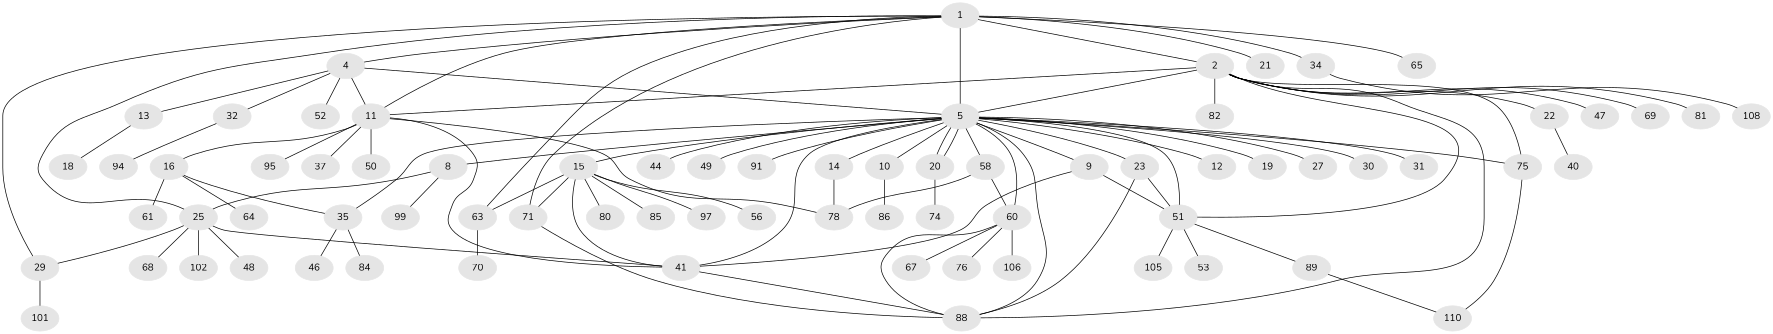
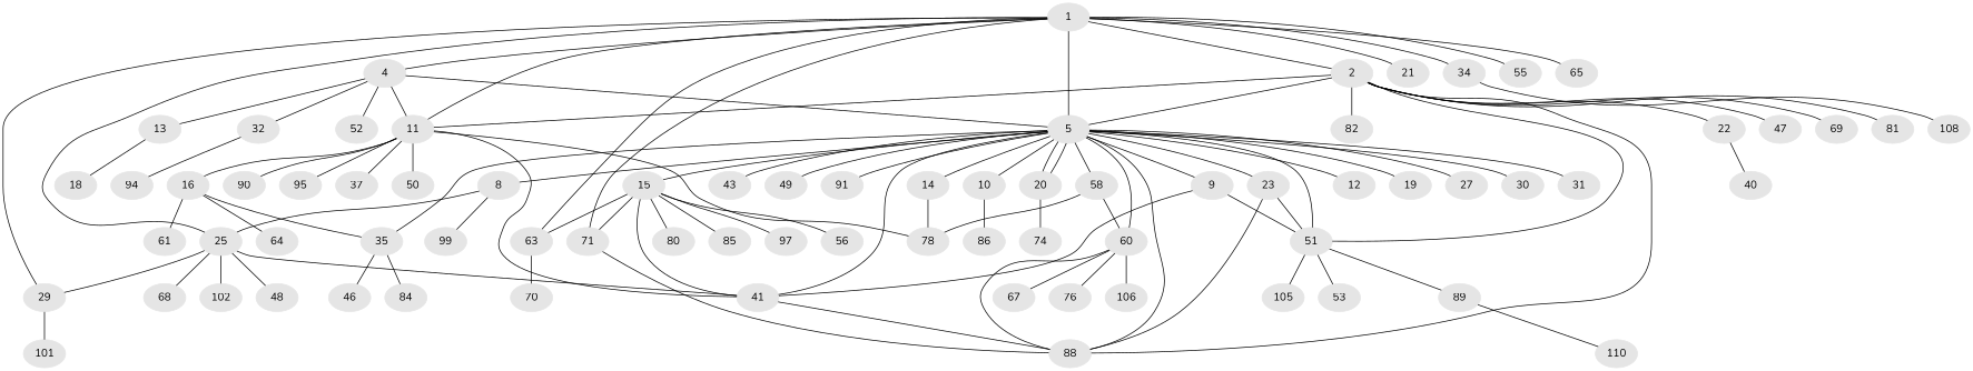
  graph {
    fontname=Nunito
    node [color=gray90 fontname=Nunito style=filled]
    edge [fontname=Nunito]
    1 [super="+3"]
    2 [super="+6"]
    4 [super="+7"]
    5 [super="+92"]
    11 [super="+44"]
    21
    25 [super="+45"]
    29 [super="+93"]
    34 [super="+42"]
+   55
    63
    65
    71 [super="+107"]
    22
    47 [super="+72"]
    51 [super="+96"]
    69
-   75 [super="+100"]
    81
    82 [super="+87"]
    88 [super="+103"]
    13 [super="+57"]
    32 [super="+104"]
    52
    8 [super="+28"]
    9 [super="+17"]
    10 [super="+77"]
    12
    14 [super="+38"]
    15 [super="+24"]
    19
    20 [super="+79"]
    23 [super="+26"]
    27 [super="+33"]
    30
    31
    35 [super="+36"]
    41 [super="+73"]
-   43 [label=44]
+   43
    49
    58
    60 [super="+98"]
    91
    16 [super="+59"]
    37
    50
    78
+   90
    95
    48 [super="+66"]
    68
    102
    101
    108
    70
    40 [super="+54"]
    53
    89
    105 [super="+109"]
    110
    18
    94
    99
    86
    56 [super="+83"]
    80
    85
    97
    74
    46
    84
    67
    76
    106
    61 [super="+62"]
    64
    1 -- 2 [weight=2]
    1 -- 4
    1 -- 5
    1 -- 11
    1 -- 21
    1 -- 25
    1 -- 29
    1 -- 34
+   1 -- 55
    1 -- 63
    1 -- 65
    1 -- 71
    2 -- 5
    2 -- 11
    2 -- 22
    2 -- 47
    2 -- 51
    2 -- 69
-   2 -- 75
    2 -- 81
    2 -- 82
    2 -- 88
    4 -- 5
    4 -- 11
    4 -- 13
    4 -- 32
    4 -- 52
    5 -- 51
-   5 -- 75
    5 -- 88
    5 -- 8
    5 -- 9
    5 -- 10
    5 -- 12
    5 -- 14
    5 -- 15 [weight=2]
    5 -- 19
    5 -- 20
    5 -- 20
    5 -- 23
    5 -- 27
    5 -- 30
    5 -- 31
    5 -- 35
    5 -- 41
    5 -- 43
    5 -- 49
    5 -- 58
    5 -- 60
    5 -- 91
    11 -- 41
    11 -- 16
    11 -- 37
    11 -- 50
    11 -- 78
+   11 -- 90
    11 -- 95
    25 -- 29
    25 -- 41
    25 -- 48
    25 -- 68
    25 -- 102
    29 -- 101
    34 -- 108
    63 -- 70
    71 -- 88
    22 -- 40
    51 -- 53
    51 -- 89
    51 -- 105
-   75 -- 110
    13 -- 18
    32 -- 94
    8 -- 25
    8 -- 99
    9 -- 51
    9 -- 41
    10 -- 86
    14 -- 78
    15 -- 63
    15 -- 71
    15 -- 41
    15 -- 56
    15 -- 80
    15 -- 85
    15 -- 97
    20 -- 74
    23 -- 51
    23 -- 88
    35 -- 46
    35 -- 84
    41 -- 88
    58 -- 60
    58 -- 78
    60 -- 88
    60 -- 67
    60 -- 76
    60 -- 106
    16 -- 35
    16 -- 61
    16 -- 64
    89 -- 110
  }
